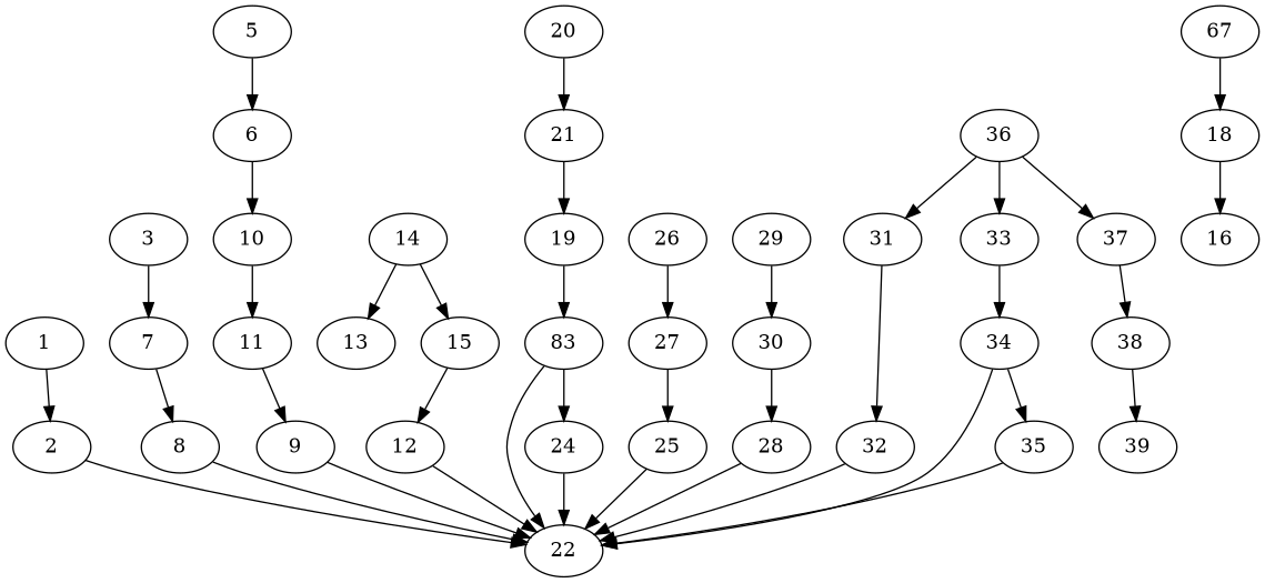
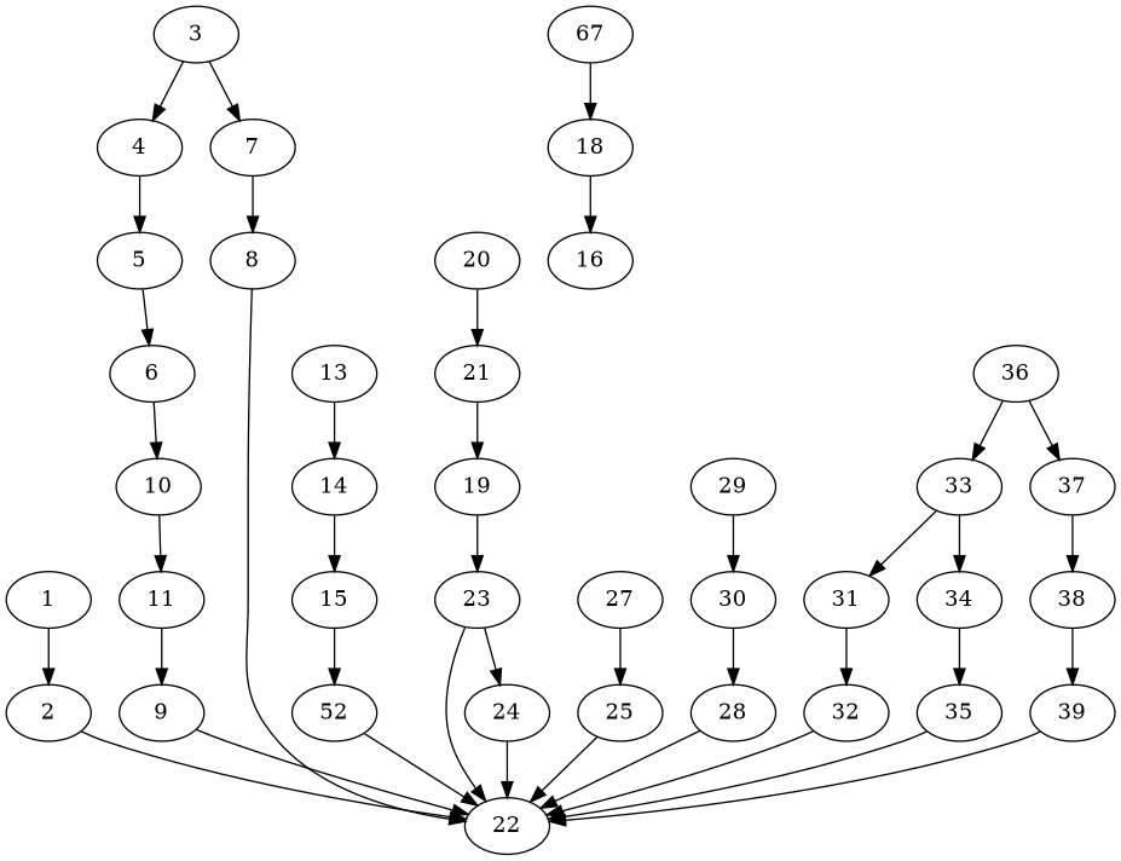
  strict digraph {
    node [exec=190]
    edge [comm=11]
    1 [exec=105]
    2 [exec=158]
    22
    3 [exec=191]
+   4 [exec=109]
    7 [exec=106]
    5 [exec=138]
    8 [exec=167]
    6 [exec=109]
    10 [exec=135]
    11 [exec=178]
    9 [exec=80]
-   12 [exec=156]
+   12 [exec=156 label=52]
    13 [exec=94]
    14 [exec=143]
    15
    16 [exec=144]
    n18 [exec=175 label=67]
    18 [exec=57]
    19 [exec=188]
-   23 [exec=199 label=83]
+   23 [exec=199]
    24 [exec=96]
    21 [exec=109]
    20
    25 [exec=53]
-   26 [exec=121]
    27 [exec=113]
    28 [exec=115]
    29 [exec=185]
    30 [exec=93]
    31 [exec=132]
    32 [exec=177]
    33 [exec=171]
    34 [exec=79]
    35 [exec=56]
    36 [exec=129]
    37 [exec=148]
    38 [exec=137]
    39 [exec=157]
    1 -> 2 [comm=9]
    2 -> 22 [comm=6]
+   3 -> 4
    3 -> 7 [comm=19]
+   4 -> 5 [comm=10]
    7 -> 8
    5 -> 6 [comm=6]
    8 -> 22 [comm=16]
    6 -> 10 [comm=17]
    10 -> 11
    11 -> 9 [comm=18]
    9 -> 22 [comm=8]
    12 -> 22
-   14 -> 13 [comm=20]
+   13 -> 14 [comm=20]
    14 -> 15 [comm=8]
    15 -> 12 [comm=17]
    n18 -> 18 [comm=20]
    18 -> 16 [comm=5]
    19 -> 23 [comm=15]
    23 -> 22 [comm=10]
    23 -> 24 [comm=5]
    24 -> 22
    21 -> 19 [comm=14]
    20 -> 21 [comm=17]
    25 -> 22 [comm=15]
-   26 -> 27 [comm=9]
    27 -> 25 [comm=15]
    28 -> 22 [comm=18]
    29 -> 30
    30 -> 28 [comm=13]
    31 -> 32 [comm=8]
    32 -> 22 [comm=17]
    33 -> 34 [comm=16]
    34 -> 35 [comm=20]
    35 -> 22 [comm=12]
-   36 -> 31 [comm=6]
+   33 -> 31 [comm=6]
    36 -> 33 [comm=7]
    36 -> 37 [comm=7]
    37 -> 38 [comm=9]
    38 -> 39 [comm=10]
-   34 -> 22 [comm=10]
+   39 -> 22 [comm=10]
  }
